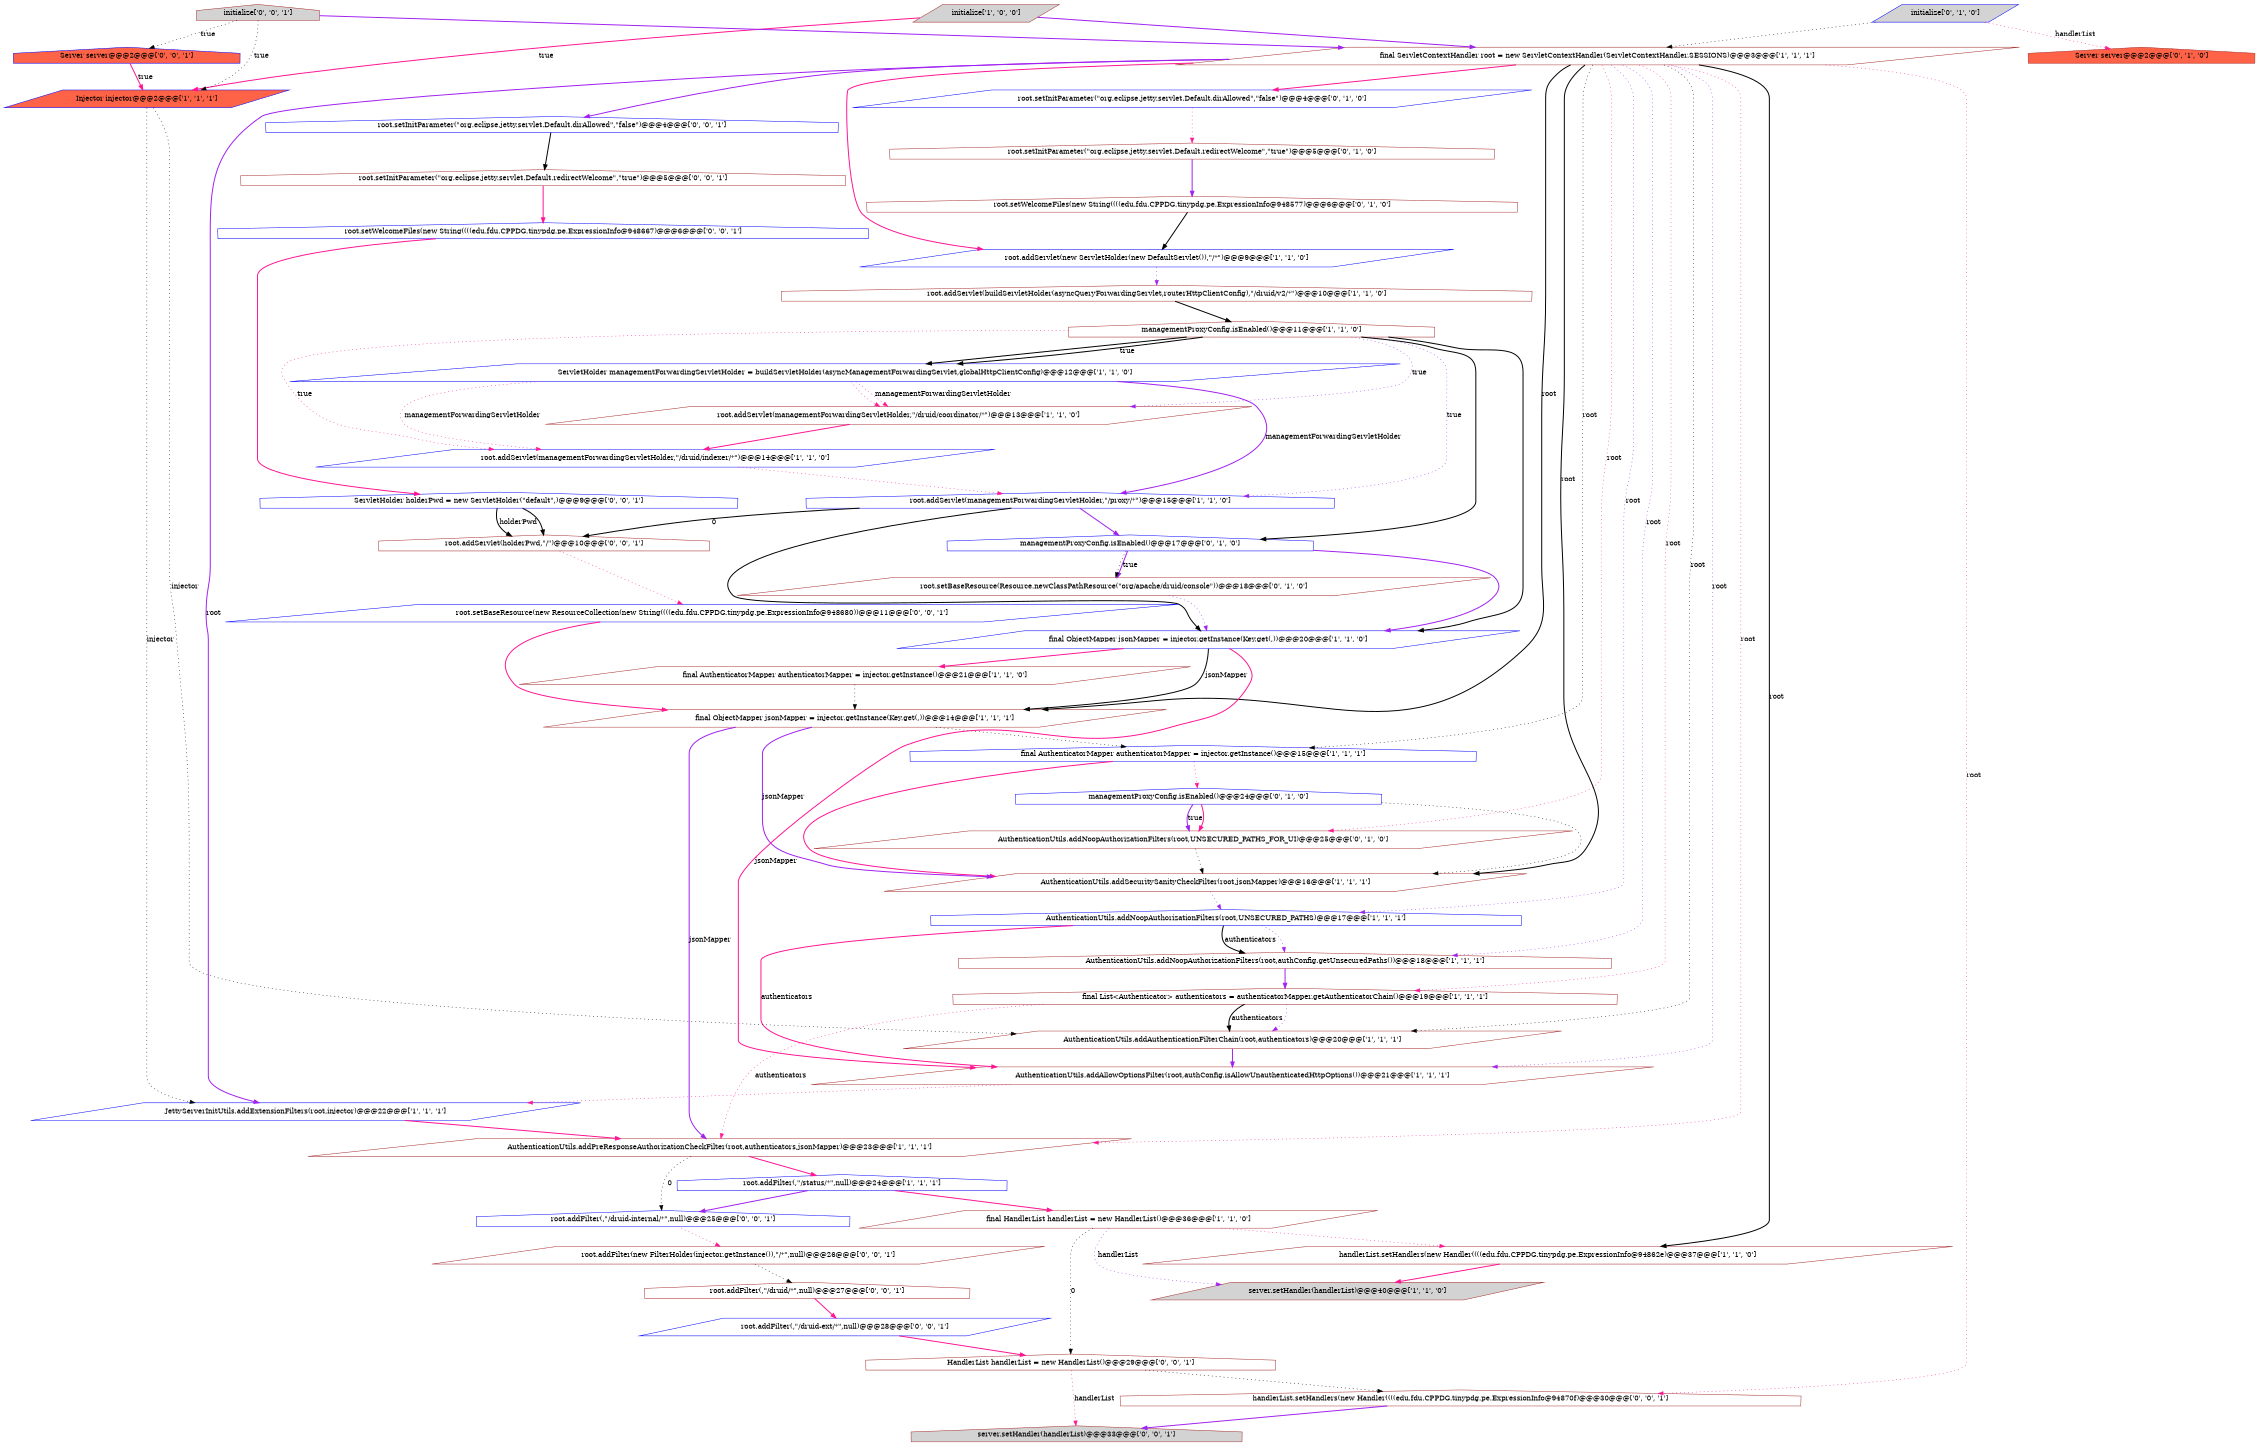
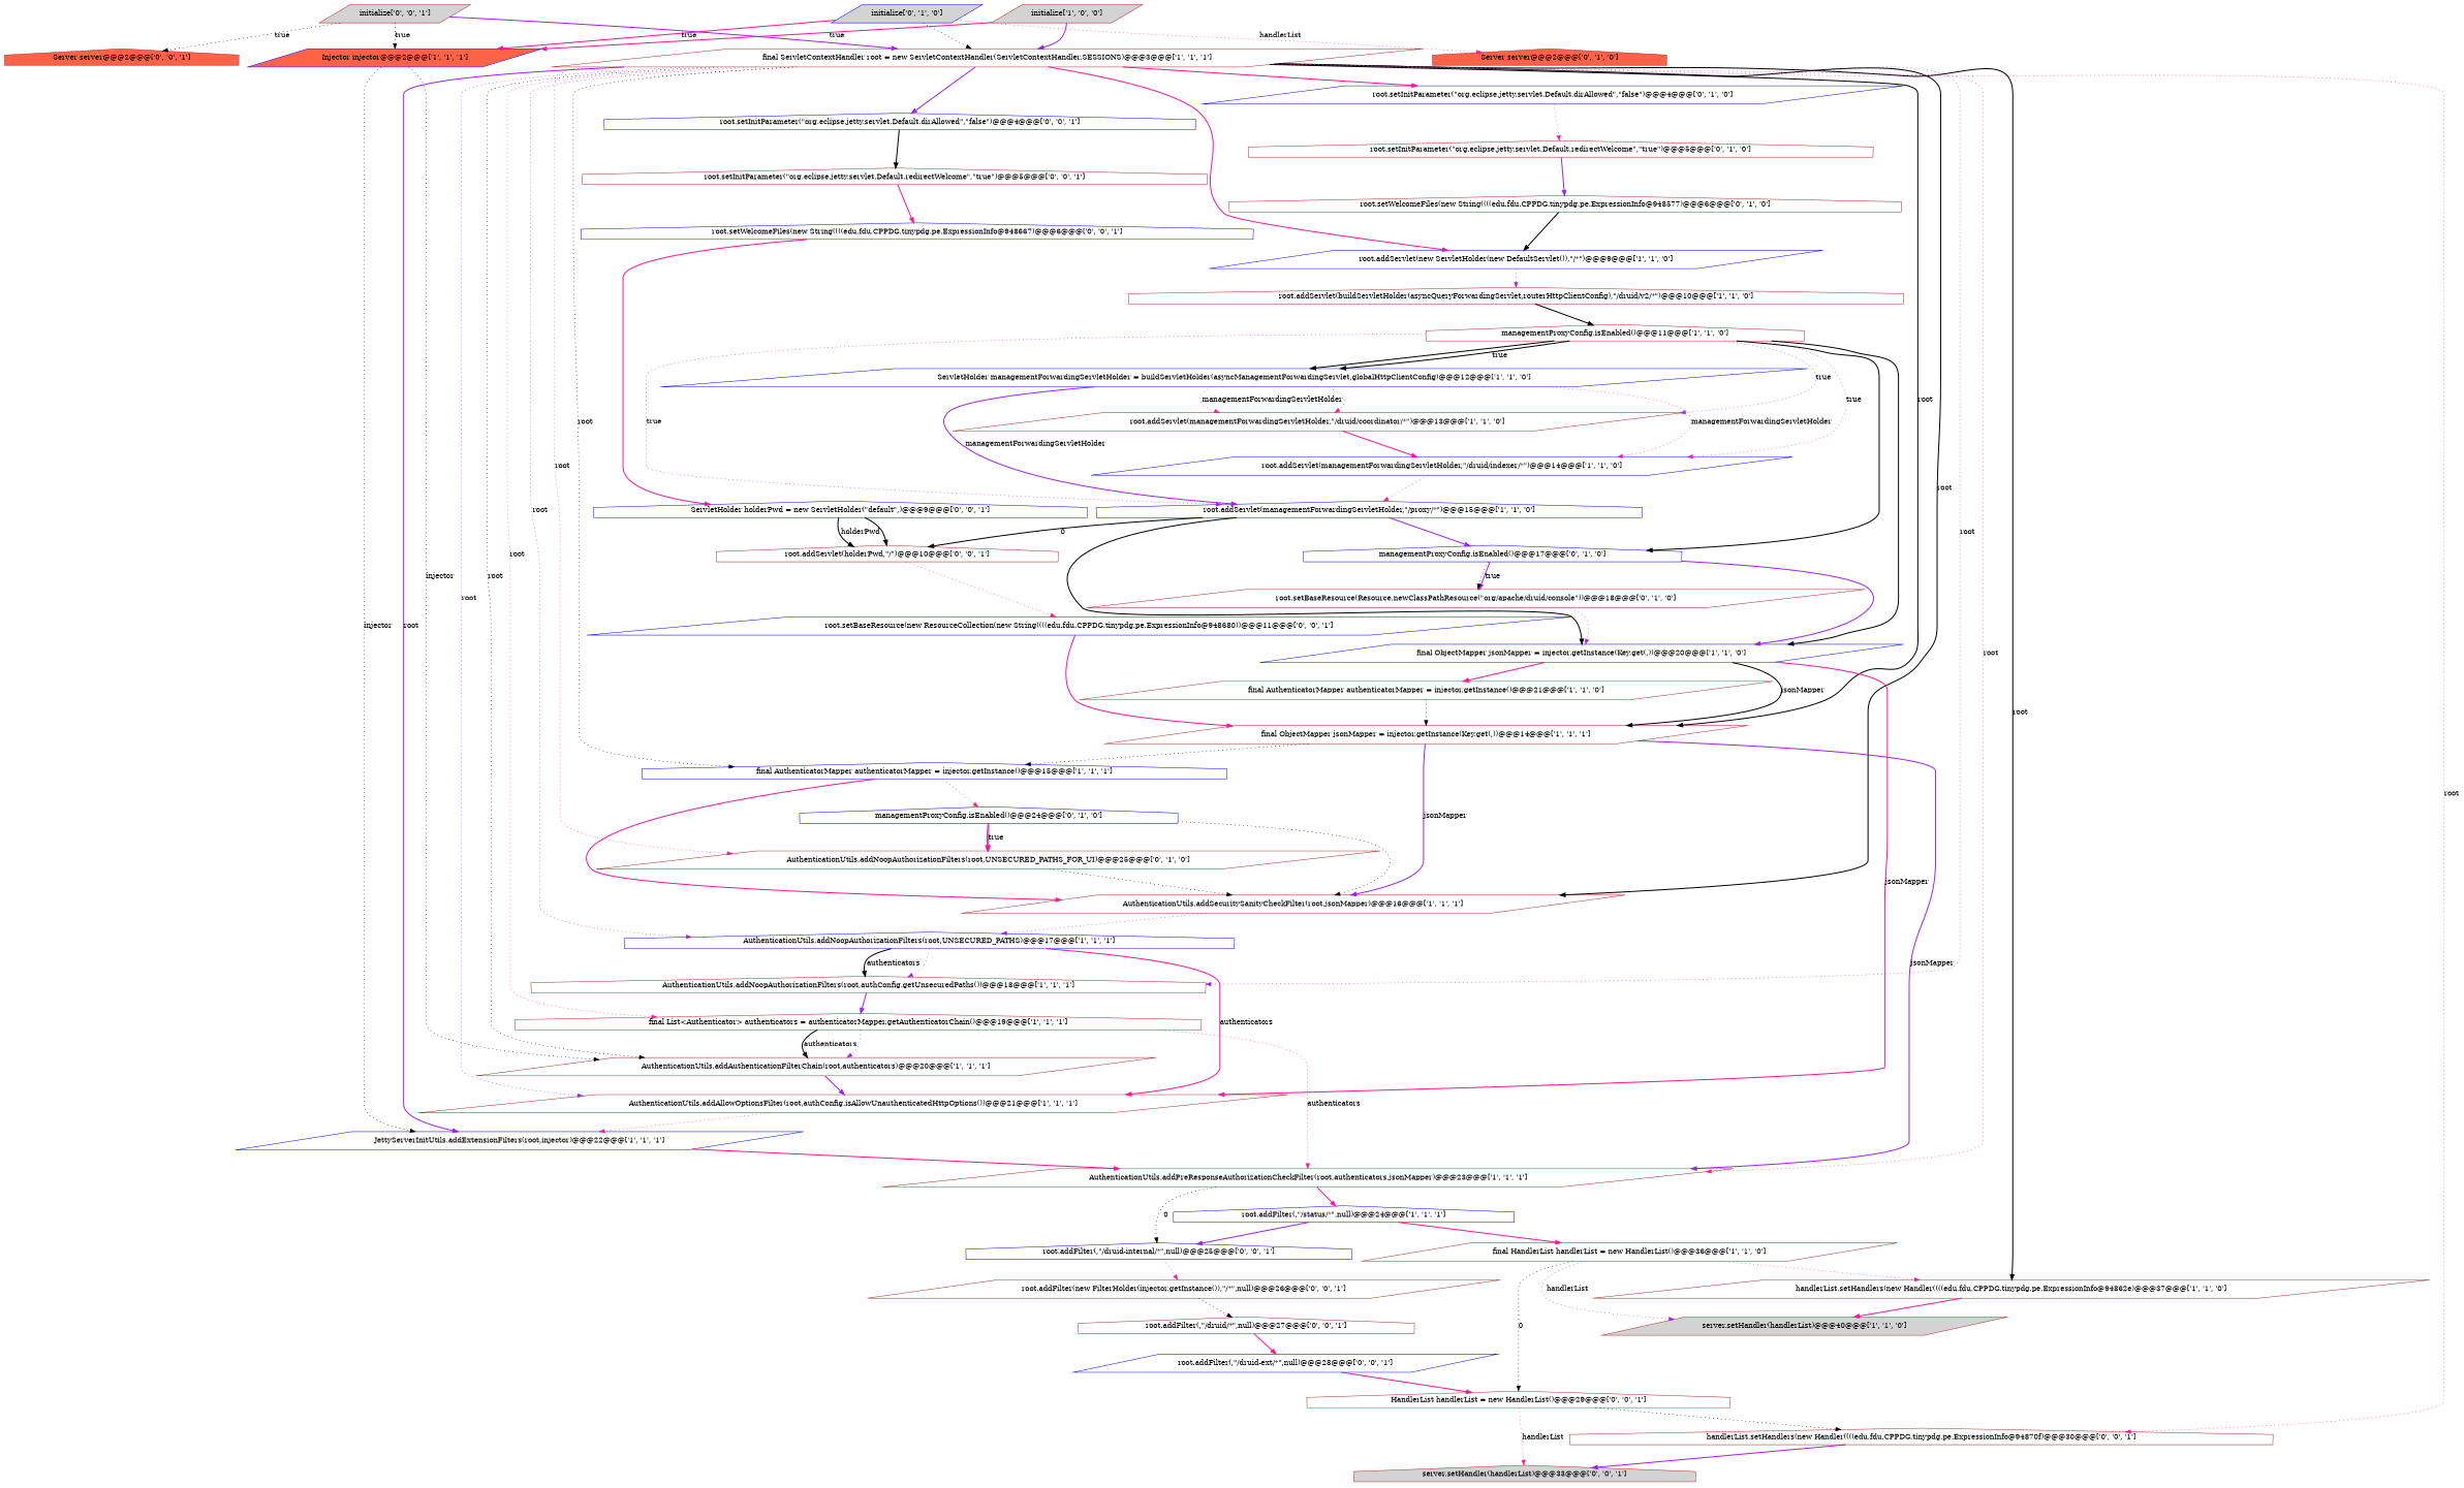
  digraph {
    node [color=brown fillcolor=white shape=parallelogram style=filled]
    edge [color=deeppink style=bold]
-   n1 [color=blue fillcolor=tomato label="Server server@@@2@@@['0', '0', '1']" shape=house]
+   n1 [fillcolor=tomato label="Server server@@@2@@@['0', '0', '1']" shape=house]
    n2 [color=blue label="managementProxyConfig.isEnabled()@@@24@@@['0', '1', '0']" shape=house]
    n3 [label="AuthenticationUtils.addSecuritySanityCheckFilter(root,jsonMapper)@@@16@@@['1', '1', '1']"]
    n4 [label="AuthenticationUtils.addNoopAuthorizationFilters(root,UNSECURED_PATHS_FOR_UI)@@@25@@@['0', '1', '0']"]
    n5 [color=blue label="AuthenticationUtils.addNoopAuthorizationFilters(root,UNSECURED_PATHS)@@@17@@@['1', '1', '1']" shape=house]
    n6 [label="root.addServlet(managementForwardingServletHolder,\"/druid/coordinator/*\")@@@13@@@['1', '1', '0']"]
    n7 [color=blue label="root.addServlet(managementForwardingServletHolder,\"/druid/indexer/*\")@@@14@@@['1', '1', '0']"]
    n8 [color=blue label="root.addServlet(managementForwardingServletHolder,\"/proxy/*\")@@@15@@@['1', '1', '0']" shape=house]
    n9 [label="final HandlerList handlerList = new HandlerList()@@@36@@@['1', '1', '0']"]
    n10 [label="handlerList.setHandlers(new Handler((((edu.fdu.CPPDG.tinypdg.pe.ExpressionInfo@94862e)@@@37@@@['1', '1', '0']"]
    n11 [fillcolor=lightgray label="server.setHandler(handlerList)@@@40@@@['1', '1', '0']"]
    n12 [label="HandlerList handlerList = new HandlerList()@@@29@@@['0', '0', '1']" shape=house]
    n13 [label="handlerList.setHandlers(new Handler((((edu.fdu.CPPDG.tinypdg.pe.ExpressionInfo@94870f)@@@30@@@['0', '0', '1']" shape=house]
    n14 [fillcolor=lightgray label="server.setHandler(handlerList)@@@33@@@['0', '0', '1']" shape=house]
    n15 [fillcolor=lightgray label="initialize['1', '0', '0']"]
    n16 [color=blue fillcolor=tomato label="Injector injector@@@2@@@['1', '1', '1']"]
    n17 [label="final ServletContextHandler root = new ServletContextHandler(ServletContextHandler.SESSIONS)@@@3@@@['1', '1', '1']"]
    n18 [label="AuthenticationUtils.addAuthenticationFilterChain(root,authenticators)@@@20@@@['1', '1', '1']"]
    n19 [color=blue label="JettyServerInitUtils.addExtensionFilters(root,injector)@@@22@@@['1', '1', '1']"]
    n20 [color=blue label="final AuthenticatorMapper authenticatorMapper = injector.getInstance()@@@15@@@['1', '1', '1']" shape=house]
    n21 [label="AuthenticationUtils.addNoopAuthorizationFilters(root,authConfig.getUnsecuredPaths())@@@18@@@['1', '1', '1']" shape=house]
    n22 [label="final List<Authenticator> authenticators = authenticatorMapper.getAuthenticatorChain()@@@19@@@['1', '1', '1']" shape=house]
    n23 [label="AuthenticationUtils.addAllowOptionsFilter(root,authConfig.isAllowUnauthenticatedHttpOptions())@@@21@@@['1', '1', '1']"]
    n24 [label="final ObjectMapper jsonMapper = injector.getInstance(Key.get(,))@@@14@@@['1', '1', '1']"]
    n25 [color=blue label="root.addServlet(new ServletHolder(new DefaultServlet()),\"/*\")@@@9@@@['1', '1', '0']"]
    n26 [label="AuthenticationUtils.addPreResponseAuthorizationCheckFilter(root,authenticators,jsonMapper)@@@23@@@['1', '1', '1']"]
    n27 [color=blue label="root.setInitParameter(\"org.eclipse.jetty.servlet.Default.dirAllowed\",\"false\")@@@4@@@['0', '1', '0']"]
    n28 [color=blue label="root.setInitParameter(\"org.eclipse.jetty.servlet.Default.dirAllowed\",\"false\")@@@4@@@['0', '0', '1']" shape=house]
    n29 [fillcolor=tomato label="Server server@@@2@@@['0', '1', '0']" shape=house]
-   n30 [fillcolor=lightgray label="initialize['0', '0', '1']" shape=house]
+   n30 [fillcolor=lightgray label="initialize['0', '0', '1']"]
    n31 [label="root.setInitParameter(\"org.eclipse.jetty.servlet.Default.redirectWelcome\",\"true\")@@@5@@@['0', '1', '0']" shape=house]
    n32 [label="root.setWelcomeFiles(new String((((edu.fdu.CPPDG.tinypdg.pe.ExpressionInfo@948577)@@@6@@@['0', '1', '0']" shape=house]
    n33 [color=blue label="final ObjectMapper jsonMapper = injector.getInstance(Key.get(,))@@@20@@@['1', '1', '0']"]
    n34 [color=blue label="managementProxyConfig.isEnabled()@@@17@@@['0', '1', '0']" shape=house]
    n35 [label="root.addServlet(holderPwd,\"/\")@@@10@@@['0', '0', '1']" shape=house]
    n36 [label="final AuthenticatorMapper authenticatorMapper = injector.getInstance()@@@21@@@['1', '1', '0']"]
    n37 [label="root.setBaseResource(Resource.newClassPathResource(\"org/apache/druid/console\"))@@@18@@@['0', '1', '0']"]
    n38 [color=blue label="root.setBaseResource(new ResourceCollection(new String((((edu.fdu.CPPDG.tinypdg.pe.ExpressionInfo@948680))@@@11@@@['0', '0', '1']"]
    n39 [label="root.addServlet(buildServletHolder(asyncQueryForwardingServlet,routerHttpClientConfig),\"/druid/v2/*\")@@@10@@@['1', '1', '0']" shape=house]
    n40 [label="managementProxyConfig.isEnabled()@@@11@@@['1', '1', '0']" shape=house]
    n41 [color=blue label="root.addFilter(,\"/druid-internal/*\",null)@@@25@@@['0', '0', '1']" shape=house]
    n42 [color=blue label="root.addFilter(,\"/status/*\",null)@@@24@@@['1', '1', '1']" shape=house]
    n43 [label="root.addFilter(new FilterHolder(injector.getInstance()),\"/*\",null)@@@26@@@['0', '0', '1']"]
    n44 [label="root.addFilter(,\"/druid/*\",null)@@@27@@@['0', '0', '1']" shape=house]
    n45 [color=blue label="root.addFilter(,\"/druid-ext/*\",null)@@@28@@@['0', '0', '1']"]
    n46 [color=blue fillcolor=lightgray label="initialize['0', '1', '0']"]
    n47 [label="root.setInitParameter(\"org.eclipse.jetty.servlet.Default.redirectWelcome\",\"true\")@@@5@@@['0', '0', '1']" shape=house]
    n48 [color=blue label="root.setWelcomeFiles(new String((((edu.fdu.CPPDG.tinypdg.pe.ExpressionInfo@948667)@@@6@@@['0', '0', '1']" shape=house]
    n49 [color=blue label="ServletHolder holderPwd = new ServletHolder(\"default\",)@@@9@@@['0', '0', '1']" shape=house]
    n50 [color=blue label="ServletHolder managementForwardingServletHolder = buildServletHolder(asyncManagementForwardingServlet,globalHttpClientConfig)@@@12@@@['1', '1', '0']"]
    n2 -> n3 [color=black style=dotted]
    n2 -> n4 [color=purple label=true]
    n2 -> n4
    n3 -> n5 [color=purple style=dotted]
    n4 -> n3 [color=black style=dotted]
    n5 -> n21 [color=purple style=dotted]
    n5 -> n21 [color=black label=authenticators]
    n5 -> n23 [label=authenticators]
    n6 -> n7
    n7 -> n8 [style=dotted]
    n8 -> n33 [color=black]
    n8 -> n34 [color=purple]
    n8 -> n35 [color=black label=0]
    n9 -> n10 [style=dotted]
    n9 -> n11 [color=purple label=handlerList style=dotted]
    n9 -> n12 [color=black label=0 style=dotted]
    n10 -> n11
    n12 -> n13 [color=black style=dotted]
    n12 -> n14 [label=handlerList style=dotted]
    n13 -> n14 [color=purple]
    n15 -> n16 [label=true]
    n15 -> n17 [color=purple]
    n16 -> n18 [color=black label=injector style=dotted]
    n16 -> n19 [color=black label=injector style=dotted]
    n17 -> n3 [color=black label=root]
    n17 -> n4 [label=root style=dotted]
    n17 -> n5 [color=purple label=root style=dotted]
    n17 -> n10 [color=black label=root]
    n17 -> n13 [label=root style=dotted]
    n17 -> n18 [color=black label=root style=dotted]
    n17 -> n19 [color=purple label=root]
    n17 -> n20 [color=black label=root style=dotted]
    n17 -> n21 [color=purple label=root style=dotted]
    n17 -> n22 [label=root style=dotted]
    n17 -> n23 [color=purple label=root style=dotted]
    n17 -> n24 [color=black label=root]
    n17 -> n25
    n17 -> n26 [label=root style=dotted]
    n17 -> n27
    n17 -> n28 [color=purple]
    n18 -> n23 [color=purple]
    n19 -> n26
    n20 -> n2 [style=dotted]
    n20 -> n3
    n21 -> n22 [color=purple]
    n22 -> n18 [color=black label=authenticators]
    n22 -> n18 [color=purple style=dotted]
    n22 -> n26 [label=authenticators style=dotted]
    n23 -> n19 [style=dotted]
    n24 -> n3 [color=purple label=jsonMapper]
    n24 -> n20 [color=black style=dotted]
    n24 -> n26 [color=purple label=jsonMapper]
    n25 -> n39 [color=purple style=dotted]
    n26 -> n41 [color=black label=0 style=dotted]
    n26 -> n42
    n27 -> n31 [style=dotted]
    n28 -> n47 [color=black]
    n30 -> n1 [color=black label=true style=dotted]
    n30 -> n16 [color=black label=true style=dotted]
    n30 -> n17 [color=purple]
    n31 -> n32 [color=purple]
    n32 -> n25 [color=black]
    n33 -> n23 [label=jsonMapper]
    n33 -> n24 [color=black label=jsonMapper]
    n33 -> n36
    n34 -> n33 [color=purple]
    n34 -> n37 [color=purple label=true]
    n34 -> n37 [color=black style=dotted]
    n35 -> n38 [style=dotted]
    n36 -> n24 [color=black style=dotted]
    n37 -> n33 [color=purple style=dotted]
    n38 -> n24
    n39 -> n40 [color=black]
    n40 -> n6 [color=purple label=true style=dotted]
    n40 -> n7 [label=true style=dotted]
    n40 -> n8 [color=purple label=true style=dotted]
    n40 -> n33 [color=black]
    n40 -> n34 [color=black]
    n40 -> n50 [color=black]
    n40 -> n50 [color=black label=true]
    n41 -> n43 [style=dotted]
    n42 -> n9
    n42 -> n41 [color=purple]
    n43 -> n44 [color=black style=dotted]
    n44 -> n45
    n45 -> n12
-   n1 -> n16 [label=true]
+   n46 -> n16 [label=true]
    n46 -> n17 [color=black style=dotted]
    n46 -> n29 [label=handlerList style=dotted]
    n47 -> n48
    n48 -> n49
    n49 -> n35 [color=black label=holderPwd]
    n49 -> n35 [color=black]
    n50 -> n6 [label=managementForwardingServletHolder style=dotted]
    n50 -> n6 [style=dotted]
    n50 -> n7 [label=managementForwardingServletHolder style=dotted]
    n50 -> n8 [color=purple label=managementForwardingServletHolder]
  }
